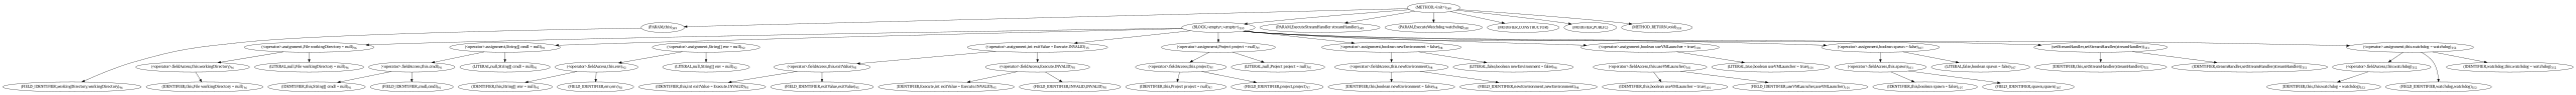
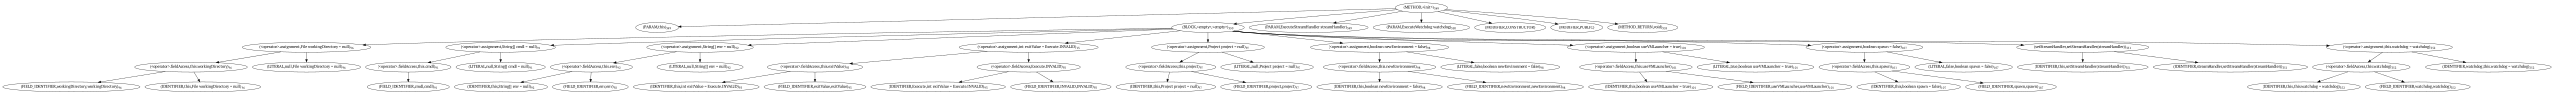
  digraph {
    fontname="PT Serif"
    node [fontname="PT Serif"]
    edge [fontname="PT Serif"]
    n1 [label=<(METHOD,&lt;init&gt;)<SUB>349</SUB>>]
    n2 [label=<(PARAM,this)<SUB>349</SUB>>]
    n3 [label=<(PARAM,ExecuteStreamHandler streamHandler)<SUB>349</SUB>>]
    n4 [label=<(PARAM,ExecuteWatchdog watchdog)<SUB>350</SUB>>]
    n5 [label=<(BLOCK,&lt;empty&gt;,&lt;empty&gt;)<SUB>350</SUB>>]
    n6 [label=<(MODIFIER,CONSTRUCTOR)>]
    n7 [label=<(MODIFIER,PUBLIC)>]
    n8 [label=<(METHOD_RETURN,void)<SUB>353</SUB>>]
    n9 [label=<(&lt;operator&gt;.assignment,String[] cmdl = null)<SUB>91</SUB>>]
    n10 [label=<(&lt;operator&gt;.assignment,String[] env = null)<SUB>92</SUB>>]
    n11 [label=<(&lt;operator&gt;.assignment,int exitValue = Execute.INVALID)<SUB>13</SUB>>]
    n12 [label=<(&lt;operator&gt;.assignment,File workingDirectory = null)<SUB>96</SUB>>]
    n13 [label=<(&lt;operator&gt;.assignment,Project project = null)<SUB>97</SUB>>]
    n14 [label=<(&lt;operator&gt;.assignment,boolean newEnvironment = false)<SUB>98</SUB>>]
    n15 [label=<(&lt;operator&gt;.assignment,boolean useVMLauncher = true)<SUB>101</SUB>>]
    n16 [label=<(&lt;operator&gt;.assignment,boolean spawn = false)<SUB>107</SUB>>]
    n17 [label=<(setStreamHandler,setStreamHandler(streamHandler))<SUB>351</SUB>>]
    n18 [label=<(&lt;operator&gt;.assignment,this.watchdog = watchdog)<SUB>352</SUB>>]
    n19 [label=<(&lt;operator&gt;.fieldAccess,this.cmdl)<SUB>91</SUB>>]
    n20 [label=<(LITERAL,null,String[] cmdl = null)<SUB>91</SUB>>]
    n21 [label=<(&lt;operator&gt;.fieldAccess,this.env)<SUB>92</SUB>>]
    n22 [label=<(LITERAL,null,String[] env = null)<SUB>92</SUB>>]
    n23 [label=<(&lt;operator&gt;.fieldAccess,this.exitValue)<SUB>93</SUB>>]
    n24 [label=<(&lt;operator&gt;.fieldAccess,Execute.INVALID)<SUB>93</SUB>>]
    n25 [label=<(&lt;operator&gt;.fieldAccess,this.workingDirectory)<SUB>96</SUB>>]
    n26 [label=<(LITERAL,null,File workingDirectory = null)<SUB>96</SUB>>]
    n27 [label=<(&lt;operator&gt;.fieldAccess,this.project)<SUB>97</SUB>>]
    n28 [label=<(LITERAL,null,Project project = null)<SUB>97</SUB>>]
    n29 [label=<(&lt;operator&gt;.fieldAccess,this.newEnvironment)<SUB>98</SUB>>]
    n30 [label=<(LITERAL,false,boolean newEnvironment = false)<SUB>98</SUB>>]
    n31 [label=<(&lt;operator&gt;.fieldAccess,this.useVMLauncher)<SUB>101</SUB>>]
    n32 [label=<(LITERAL,true,boolean useVMLauncher = true)<SUB>101</SUB>>]
    n33 [label=<(&lt;operator&gt;.fieldAccess,this.spawn)<SUB>101</SUB>>]
    n34 [label=<(LITERAL,false,boolean spawn = false)<SUB>107</SUB>>]
    n35 [label=<(IDENTIFIER,this,setStreamHandler(streamHandler))<SUB>351</SUB>>]
    n36 [label=<(IDENTIFIER,streamHandler,setStreamHandler(streamHandler))<SUB>351</SUB>>]
    n37 [label=<(&lt;operator&gt;.fieldAccess,this.watchdog)<SUB>352</SUB>>]
    n38 [label=<(IDENTIFIER,watchdog,this.watchdog = watchdog)<SUB>352</SUB>>]
-   n39 [label=<(IDENTIFIER,this,String[] cmdl = null)<SUB>91</SUB>>]
    n40 [label=<(FIELD_IDENTIFIER,cmdl,cmdl)<SUB>91</SUB>>]
    n41 [label=<(IDENTIFIER,this,String[] env = null)<SUB>92</SUB>>]
    n42 [label=<(FIELD_IDENTIFIER,env,env)<SUB>92</SUB>>]
    n43 [label=<(IDENTIFIER,this,int exitValue = Execute.INVALID)<SUB>93</SUB>>]
    n44 [label=<(FIELD_IDENTIFIER,exitValue,exitValue)<SUB>93</SUB>>]
    n45 [label=<(IDENTIFIER,Execute,int exitValue = Execute.INVALID)<SUB>93</SUB>>]
    n46 [label=<(FIELD_IDENTIFIER,INVALID,INVALID)<SUB>93</SUB>>]
    n47 [label=<(IDENTIFIER,this,File workingDirectory = null)<SUB>96</SUB>>]
    n48 [label=<(FIELD_IDENTIFIER,workingDirectory,workingDirectory)<SUB>96</SUB>>]
    n49 [label=<(IDENTIFIER,this,Project project = null)<SUB>97</SUB>>]
    n50 [label=<(FIELD_IDENTIFIER,project,project)<SUB>97</SUB>>]
    n51 [label=<(IDENTIFIER,this,boolean newEnvironment = false)<SUB>98</SUB>>]
    n52 [label=<(FIELD_IDENTIFIER,newEnvironment,newEnvironment)<SUB>98</SUB>>]
    n53 [label=<(IDENTIFIER,this,boolean useVMLauncher = true)<SUB>101</SUB>>]
    n54 [label=<(FIELD_IDENTIFIER,useVMLauncher,useVMLauncher)<SUB>101</SUB>>]
    n55 [label=<(IDENTIFIER,this,boolean spawn = false)<SUB>107</SUB>>]
    n56 [label=<(FIELD_IDENTIFIER,spawn,spawn)<SUB>187</SUB>>]
    n57 [label=<(IDENTIFIER,this,this.watchdog = watchdog)<SUB>352</SUB>>]
    n58 [label=<(FIELD_IDENTIFIER,watchdog,watchdog)<SUB>352</SUB>>]
    n1 -> n2
    n1 -> n3
    n1 -> n4
    n1 -> n5
    n1 -> n6
    n1 -> n7
    n1 -> n8
    n5 -> n9
+   n5 -> n10
    n5 -> n11
    n5 -> n12
    n5 -> n13
    n5 -> n14
    n5 -> n15
    n5 -> n16
    n5 -> n17
    n5 -> n18
    n9 -> n19
    n9 -> n20
    n10 -> n21
    n10 -> n22
    n11 -> n23
    n11 -> n24
    n12 -> n25
    n12 -> n26
    n13 -> n27
    n13 -> n28
    n14 -> n29
    n14 -> n30
+   n15 -> n31
    n15 -> n32
    n16 -> n33
    n16 -> n34
    n17 -> n35
    n17 -> n36
    n18 -> n37
    n18 -> n38
-   n19 -> n39
    n19 -> n40
    n21 -> n41
    n21 -> n42
    n23 -> n43
    n23 -> n44
    n24 -> n45
    n24 -> n46
    n25 -> n47
-   n2 -> n48
+   n25 -> n48
    n27 -> n49
    n27 -> n50
    n29 -> n51
    n29 -> n52
    n31 -> n53
    n31 -> n54
    n33 -> n55
    n33 -> n56
    n37 -> n57
-   n18 -> n58
+   n37 -> n58
  }
